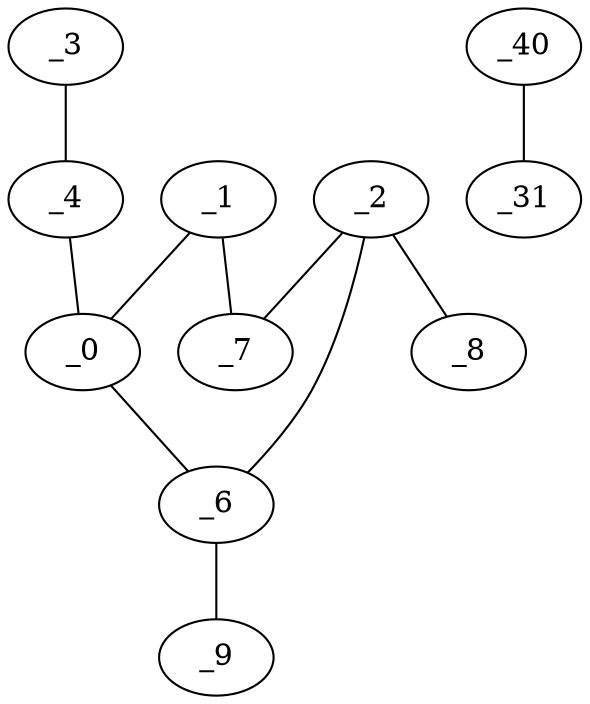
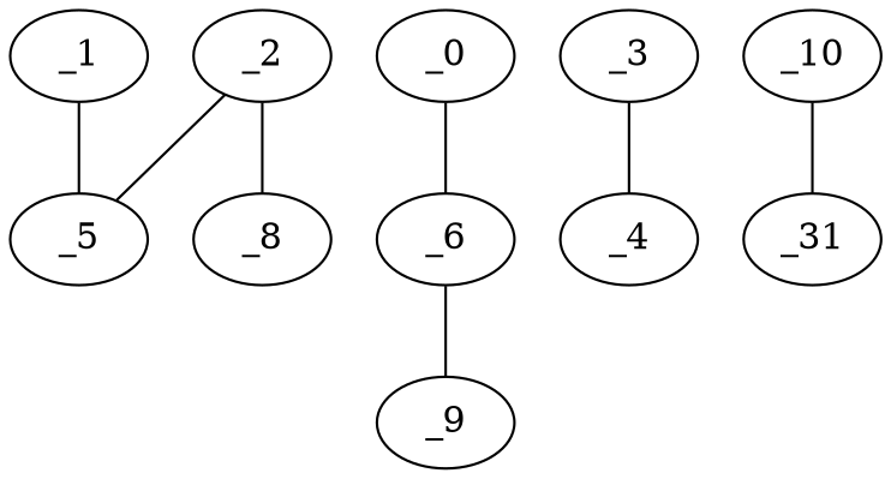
  graph {
    node [charge=0 chem=4 symbol="N  " x=3.7601 y=-0.6639]
    edge [valence=1]
    _1 [x=4.5691]
    n2 [chem=1 label=_0 symbol="C  " y=-0.0761]
-   _7 [x=4.2601 y=-1.6149]
+   _7 [x=4.2601 y=-1.6149 label=_5]
    _6 [chem=1 symbol="C  " x=2.9511]
    _9 [chem=5 symbol="S  " x=2 y=-0.3548]
    _2 [x=3.2601 y=-1.6149]
    _8 [x=2.6723 y=-2.4239]
    _3 [chem=2 symbol="O  " x=2.8941 y=1.4239]
    _4 [chem=1 symbol="C  " y=0.9239]
-   _10 [x=4.6261 y=1.4239 label=_40]
+   _10 [x=4.6261 y=1.4239]
    n11 [label=_31 x=4.6261 y=2.4239]
-   _1 -- n2
    _1 -- _7 [valence=2]
    n2 -- _6 [valence=2]
    _6 -- _9
    _2 -- _7
-   _2 -- _6
    _2 -- _8
    _3 -- _4 [valence=2]
-   _4 -- n2
    _10 -- n11
  }
